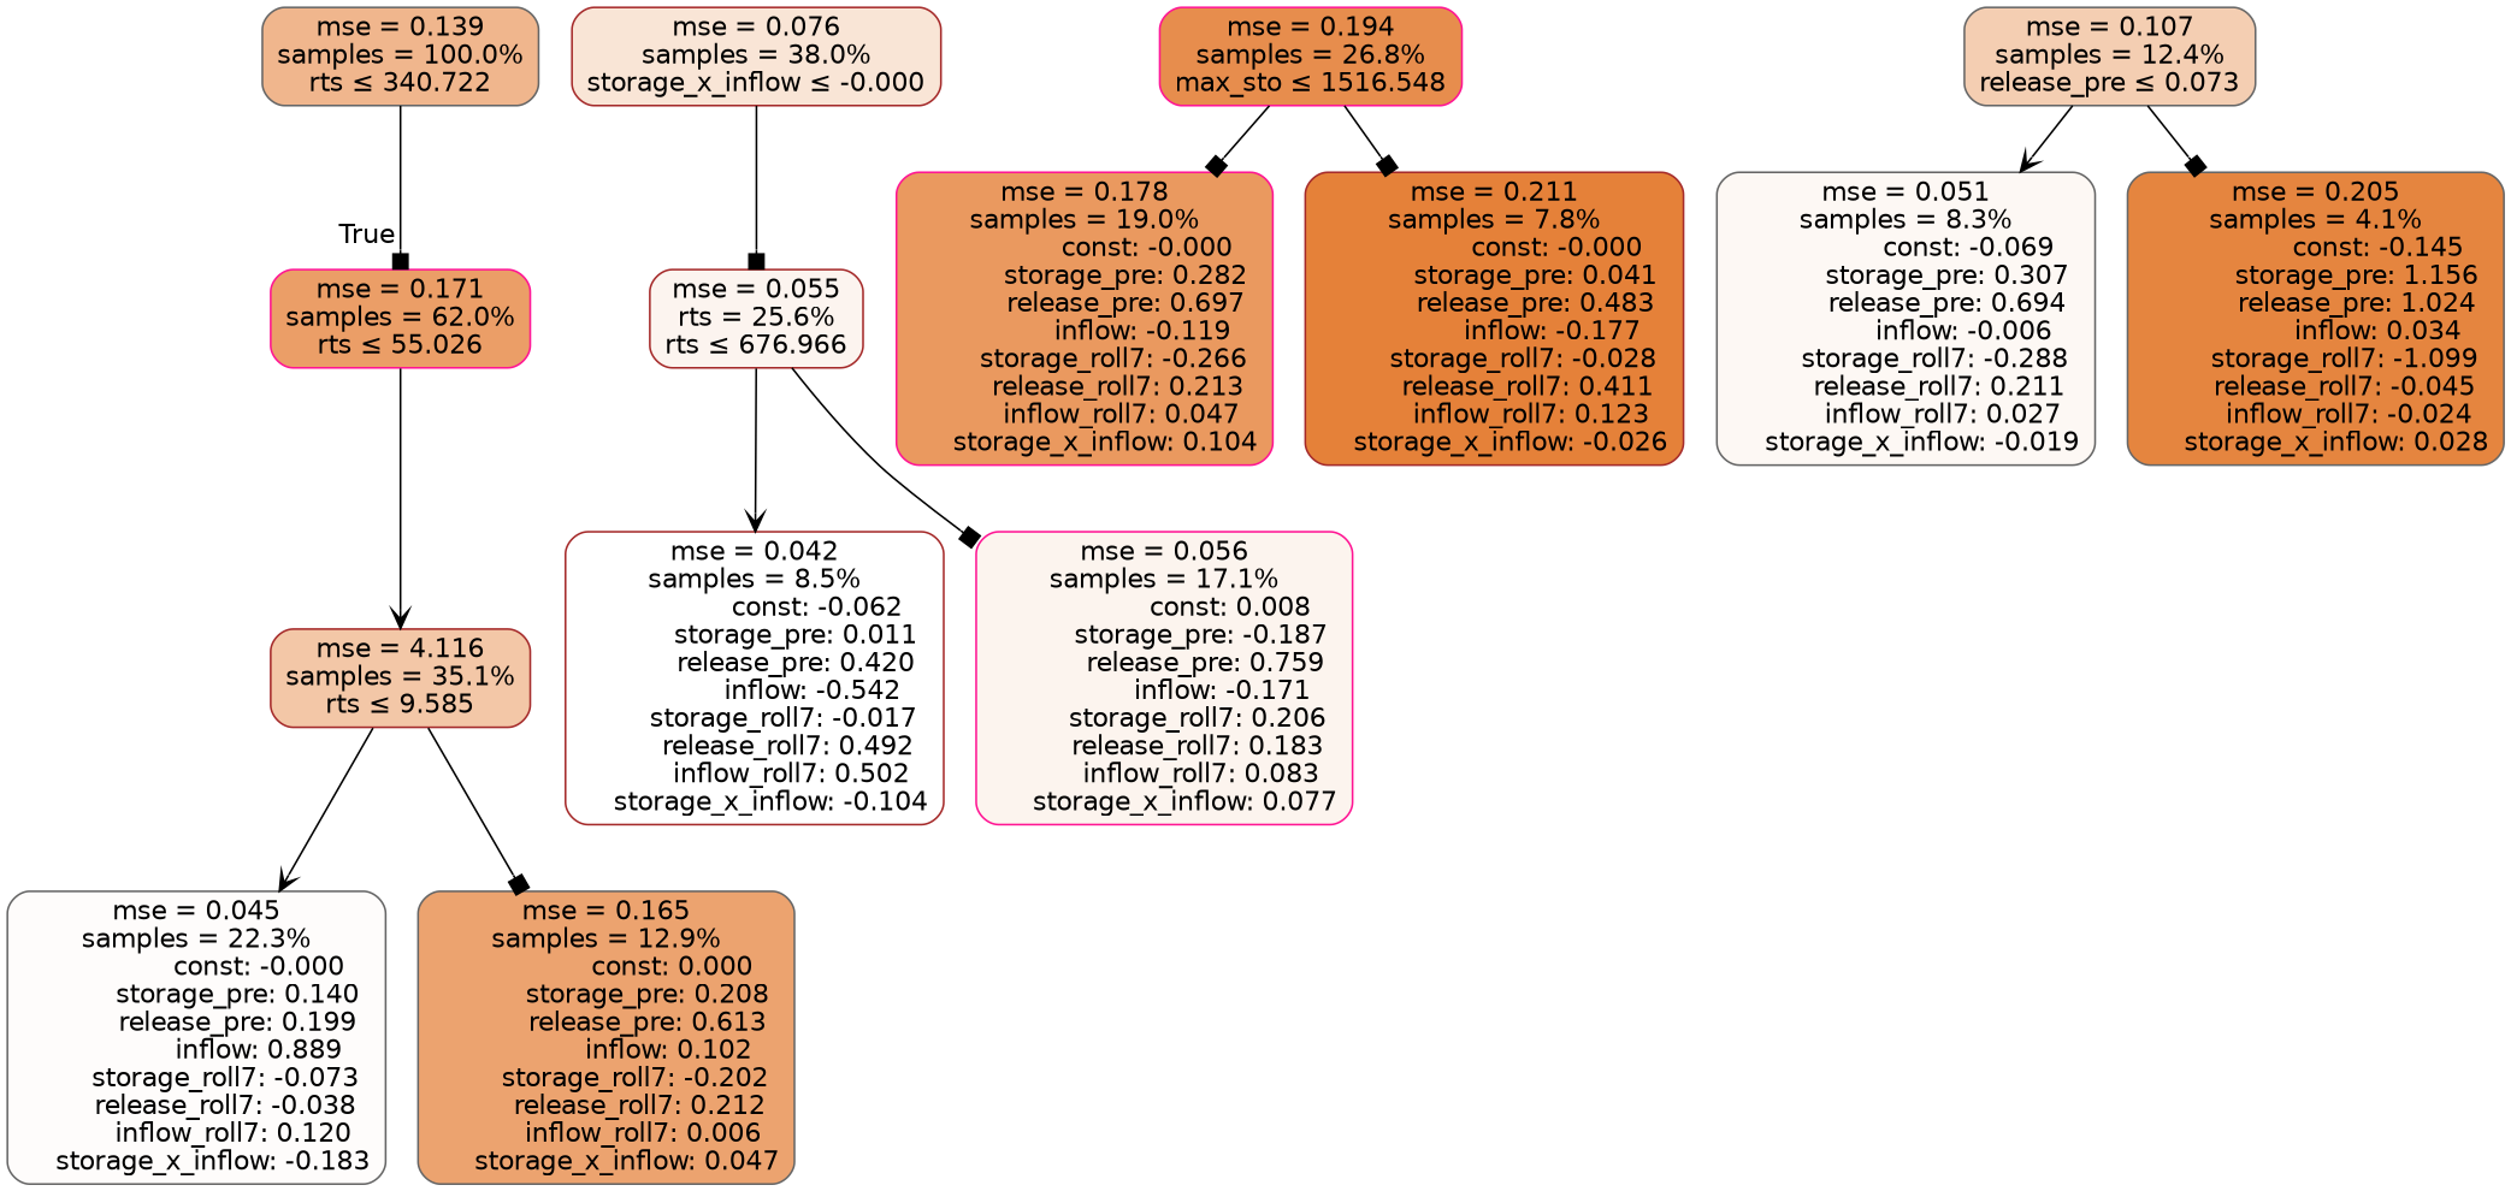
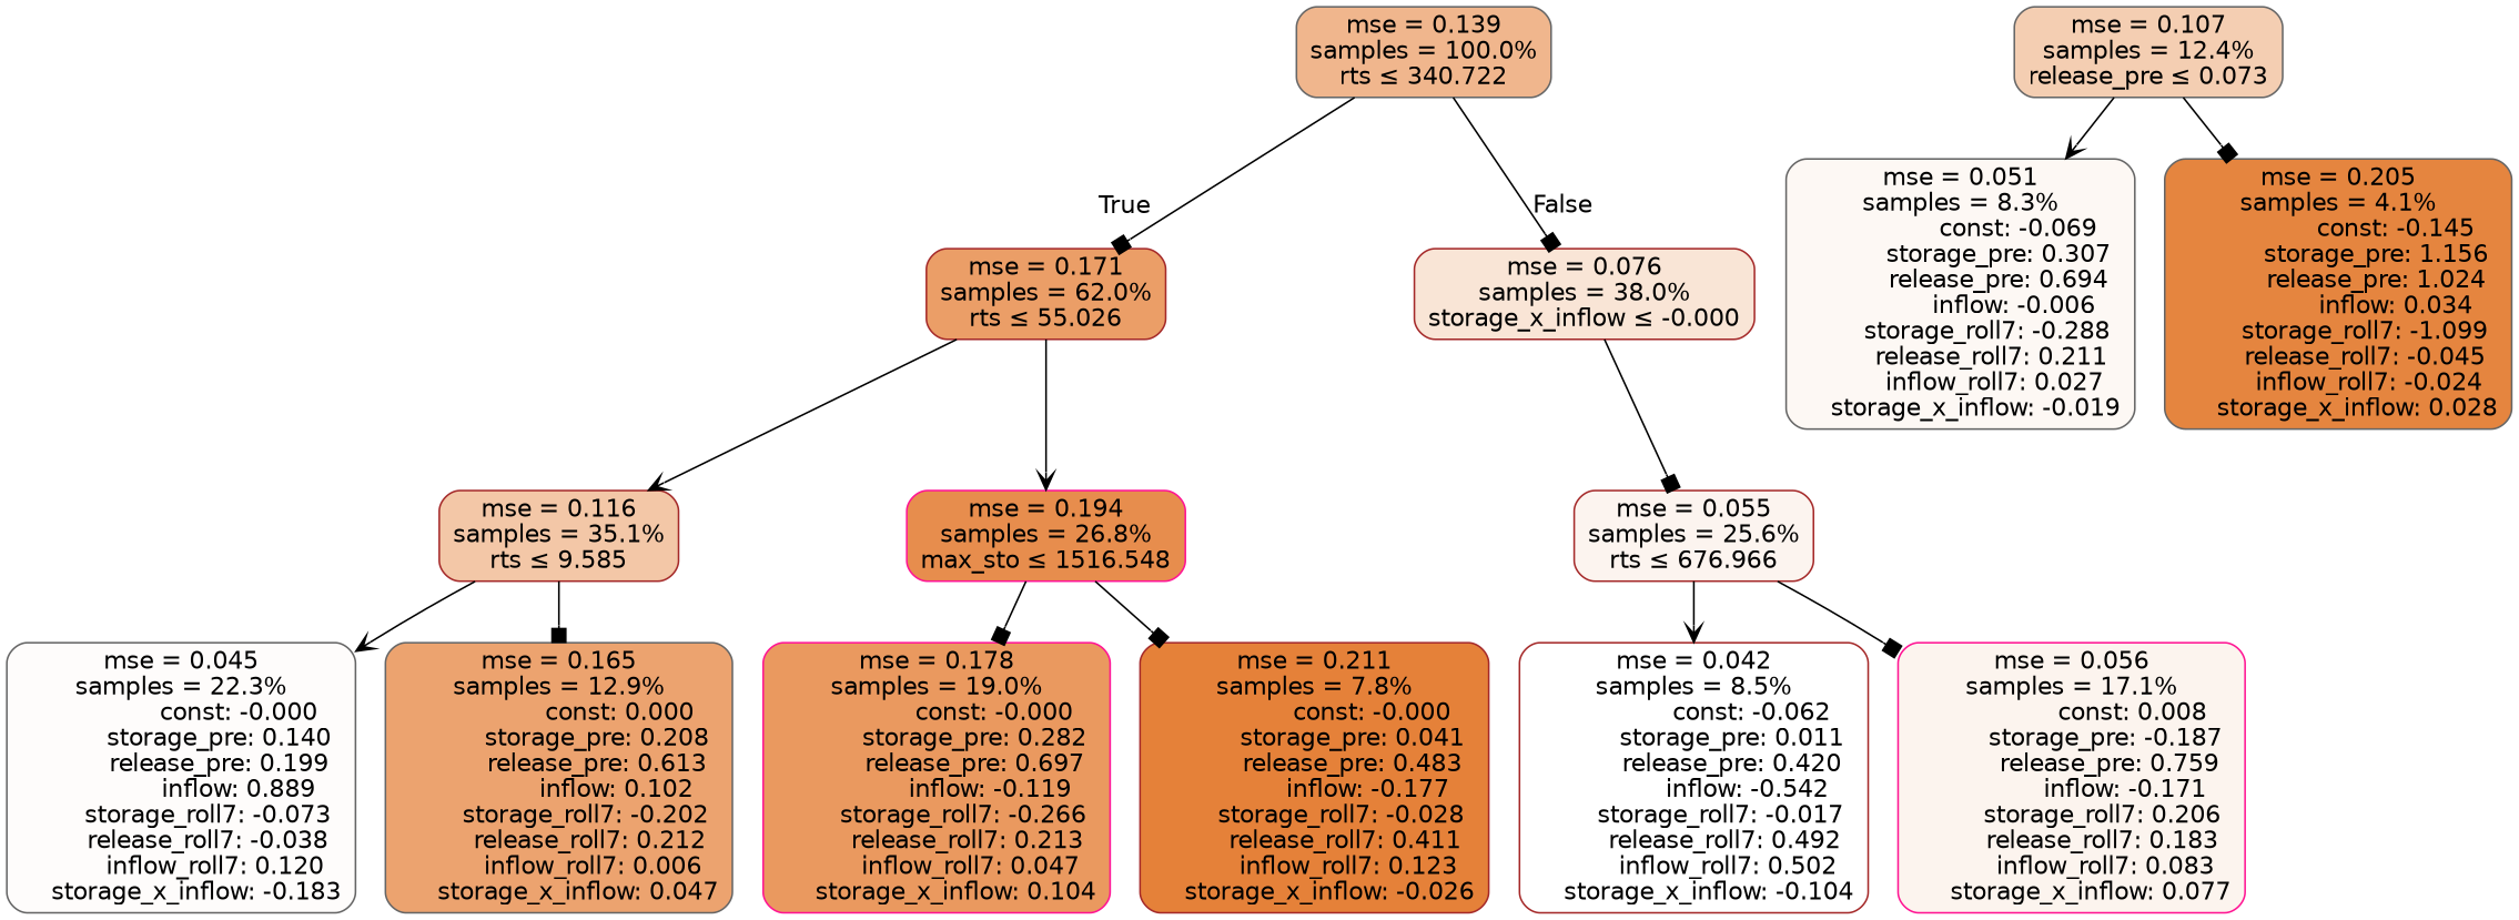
  digraph {
    node [color=gray40 fontname=helvetica shape=rectangle style="filled, rounded"]
    edge [arrowhead=box fontname=helvetica]
    n1 [fillcolor="#f0b68d" label="mse = 0.139\nsamples = 100.0%\nrts &le; 340.722"]
-   n2 [color=deeppink fillcolor="#eb9e67" label="mse = 0.171\nsamples = 62.0%\nrts &le; 55.026"]
+   n2 [color=brown fillcolor="#eb9e67" label="mse = 0.171\nsamples = 62.0%\nrts &le; 55.026"]
    n3 [color=brown fillcolor="#f9e5d6" label="mse = 0.076\nsamples = 38.0%\nstorage_x_inflow &le; -0.000"]
-   n4 [color=brown fillcolor="#f3c7a7" label="mse = 4.116\nsamples = 35.1%\nrts &le; 9.585"]
+   n4 [color=brown fillcolor="#f3c7a7" label="mse = 0.116\nsamples = 35.1%\nrts &le; 9.585"]
    n5 [color=deeppink fillcolor="#e78d4d" label="mse = 0.194\nsamples = 26.8%\nmax_sto &le; 1516.548"]
-   n6 [color=brown fillcolor="#fcf4ef" label="mse = 0.055\nrts = 25.6%\nrts &le; 676.966"]
+   n6 [color=brown fillcolor="#fcf4ef" label="mse = 0.055\nsamples = 25.6%\nrts &le; 676.966"]
    n7 [fillcolor="#fefcfb" label="mse = 0.045\nsamples = 22.3%\n               const: -0.000\n          storage_pre: 0.140\n          release_pre: 0.199\n               inflow: 0.889\n       storage_roll7: -0.073\n       release_roll7: -0.038\n         inflow_roll7: 0.120\n    storage_x_inflow: -0.183"]
    n8 [fillcolor="#eca36f" label="mse = 0.165\nsamples = 12.9%\n                const: 0.000\n          storage_pre: 0.208\n          release_pre: 0.613\n               inflow: 0.102\n       storage_roll7: -0.202\n        release_roll7: 0.212\n         inflow_roll7: 0.006\n     storage_x_inflow: 0.047"]
    n9 [color=deeppink fillcolor="#ea995f" label="mse = 0.178\nsamples = 19.0%\n               const: -0.000\n          storage_pre: 0.282\n          release_pre: 0.697\n              inflow: -0.119\n       storage_roll7: -0.266\n        release_roll7: 0.213\n         inflow_roll7: 0.047\n     storage_x_inflow: 0.104"]
    n10 [color=brown fillcolor="#e58139" label="mse = 0.211\nsamples = 7.8%\n               const: -0.000\n          storage_pre: 0.041\n          release_pre: 0.483\n              inflow: -0.177\n       storage_roll7: -0.028\n        release_roll7: 0.411\n         inflow_roll7: 0.123\n    storage_x_inflow: -0.026"]
    n11 [color=brown fillcolor="#ffffff" label="mse = 0.042\nsamples = 8.5%\n               const: -0.062\n          storage_pre: 0.011\n          release_pre: 0.420\n              inflow: -0.542\n       storage_roll7: -0.017\n        release_roll7: 0.492\n         inflow_roll7: 0.502\n    storage_x_inflow: -0.104"]
    n12 [color=deeppink fillcolor="#fcf4ee" label="mse = 0.056\nsamples = 17.1%\n                const: 0.008\n         storage_pre: -0.187\n          release_pre: 0.759\n              inflow: -0.171\n        storage_roll7: 0.206\n        release_roll7: 0.183\n         inflow_roll7: 0.083\n     storage_x_inflow: 0.077"]
    n13 [fillcolor="#f4ceb2" label="mse = 0.107\nsamples = 12.4%\nrelease_pre &le; 0.073"]
    n14 [fillcolor="#fdf8f4" label="mse = 0.051\nsamples = 8.3%\n               const: -0.069\n          storage_pre: 0.307\n          release_pre: 0.694\n              inflow: -0.006\n       storage_roll7: -0.288\n        release_roll7: 0.211\n         inflow_roll7: 0.027\n    storage_x_inflow: -0.019"]
    n15 [fillcolor="#e5853f" label="mse = 0.205\nsamples = 4.1%\n               const: -0.145\n          storage_pre: 1.156\n          release_pre: 1.024\n               inflow: 0.034\n       storage_roll7: -1.099\n       release_roll7: -0.045\n        inflow_roll7: -0.024\n     storage_x_inflow: 0.028"]
    n1 -> n2 [headlabel=True labelangle=45 labeldistance=2.5]
+   n1 -> n3 [headlabel=False labelangle=-45 labeldistance=2.5]
    n2 -> n4 [arrowhead=vee]
+   n2 -> n5 [arrowhead=vee]
    n3 -> n6
    n4 -> n7 [arrowhead=vee]
    n4 -> n8
    n5 -> n9
    n5 -> n10
    n6 -> n11 [arrowhead=vee]
    n6 -> n12
    n13 -> n14 [arrowhead=vee]
    n13 -> n15
  }
